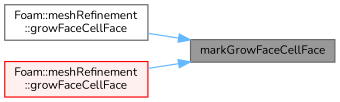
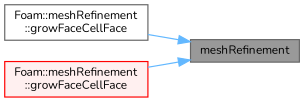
  digraph {
    rankdir=RL
    fontname=Nunito
    node [fontname=Nunito fontsize=10 shape=box style=filled]
    edge [color=steelblue1 dir=back fontname=Nunito fontsize=10 labelfontname=Helvetica labelfontsize=10 style=solid]
-   n1 [color=gray40 fillcolor=grey60 fontcolor=black height=0.2 label=markGrowFaceCellFace width=0.4]
+   n1 [color=gray40 fillcolor=grey60 fontcolor=black height=0.2 label=meshRefinement width=0.4]
    n2 [color=grey40 fillcolor=white height=0.2 label="Foam::meshRefinement\l::growFaceCellFace" width=0.4]
    n3 [color=red fillcolor="#FFF0F0" height=0.2 label="Foam::meshRefinement\l::growFaceCellFace" width=0.4]
    n1 -> n2
    n1 -> n3
  }
